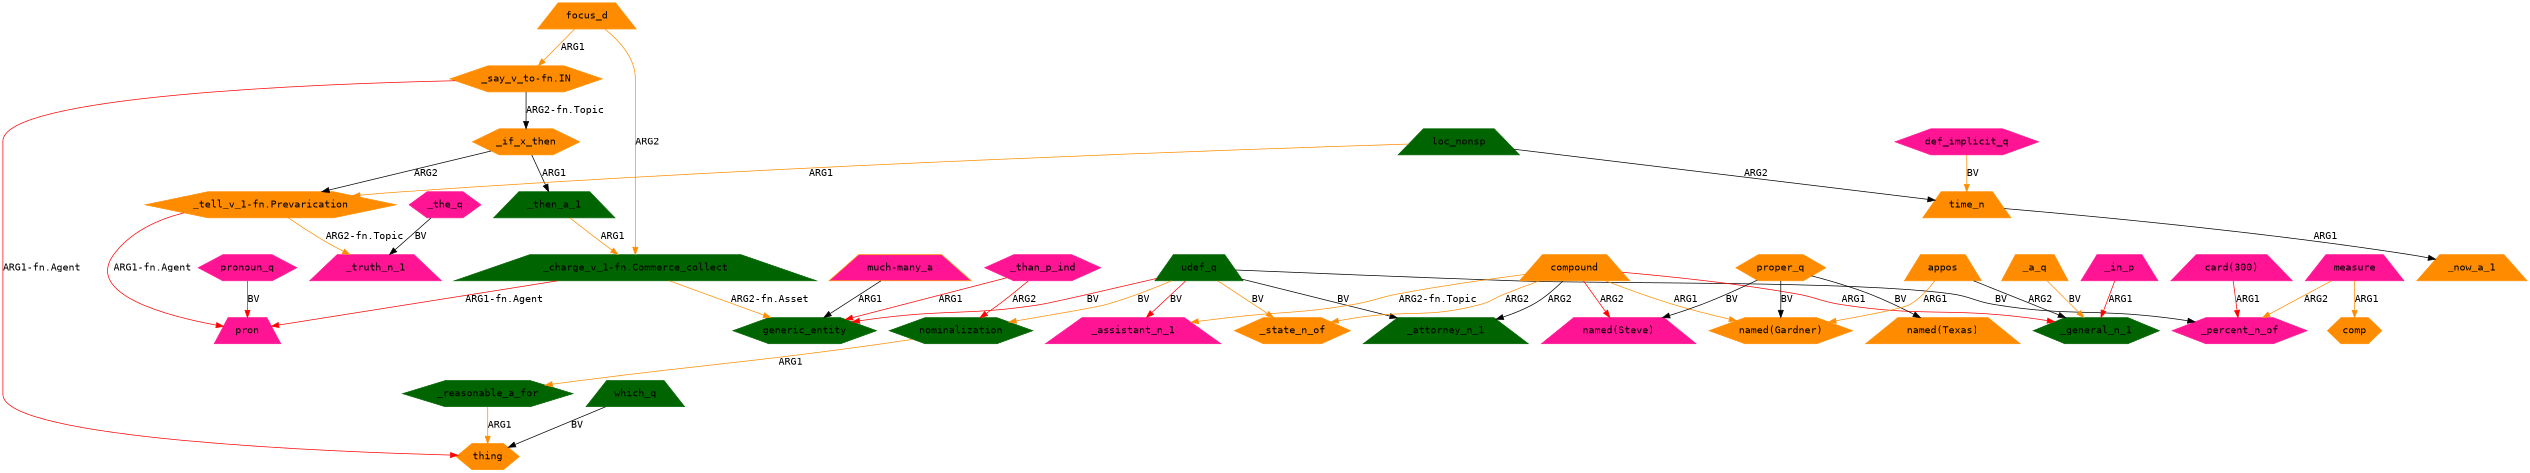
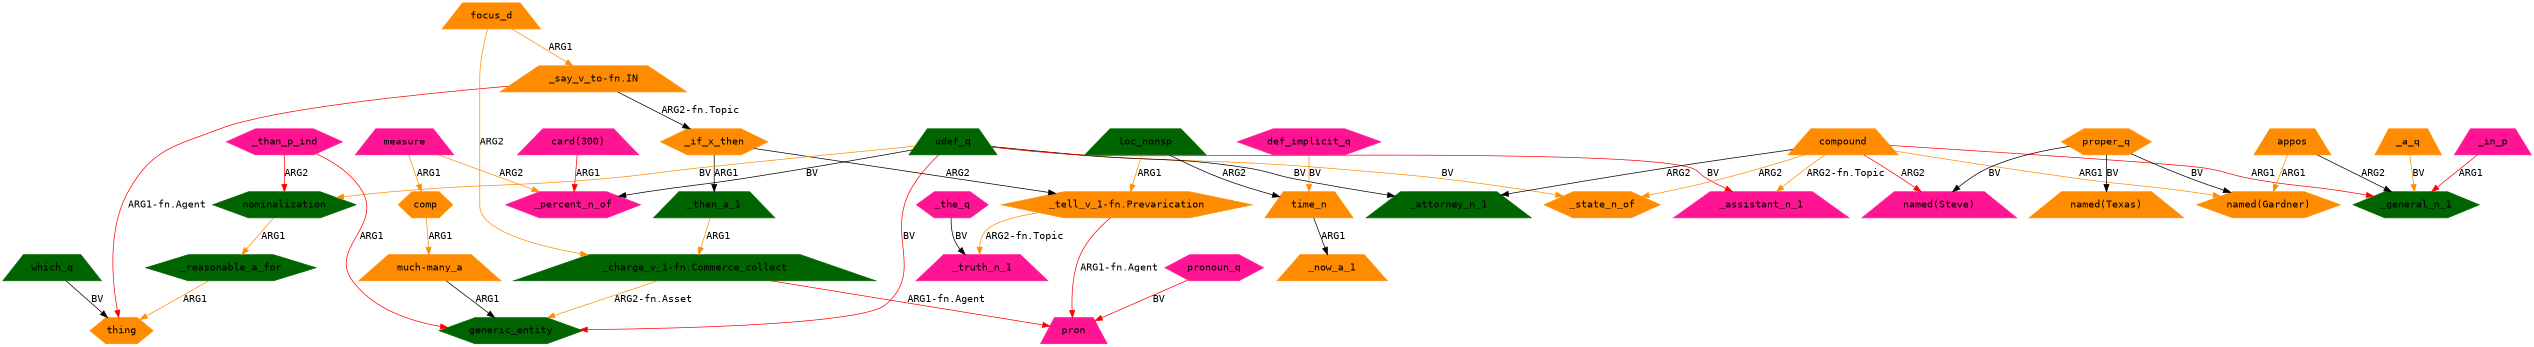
  digraph {
    fontname="DejaVu Sans Mono"
    node [color=darkorange fontname="DejaVu Sans Mono" shape=trapezium style=filled]
    edge [color=darkorange fontname="DejaVu Sans Mono"]
    _if_x_then [shape=hexagon]
    "_tell_v_1-fn.Prevarication" [shape=hexagon]
    _then_a_1 [color=darkgreen]
    _truth_n_1 [color=deeppink]
    pron [color=deeppink]
    "_charge_v_1-fn.Commerce_collect" [color=darkgreen]
    generic_entity [color=darkgreen shape=hexagon]
-   "_say_v_to-fn.IN" [shape=hexagon]
+   "_say_v_to-fn.IN"
    thing [shape=hexagon]
    "named(Gardner)" [shape=hexagon]
    udef_q [color=darkgreen]
    _state_n_of [shape=hexagon]
    nominalization [color=darkgreen shape=hexagon]
    _attorney_n_1 [color=darkgreen]
    _assistant_n_1 [color=deeppink]
    _percent_n_of [color=deeppink shape=hexagon]
    _reasonable_a_for [color=darkgreen shape=hexagon]
    focus_d
    compound
    "named(Steve)" [color=deeppink]
    _general_n_1 [color=darkgreen shape=hexagon]
-   "much-many_a" [fillcolor=deeppink]
+   "much-many_a"
    loc_nonsp [color=darkgreen]
    time_n
    _now_a_1
    _a_q
    _the_q [color=deeppink shape=hexagon]
    measure [color=deeppink]
    comp [shape=hexagon]
    proper_q [shape=hexagon]
    "named(Texas)"
    appos
    "card(300)" [color=deeppink]
    _in_p [color=deeppink]
    pronoun_q [color=deeppink shape=hexagon]
    _than_p_ind [color=deeppink shape=hexagon]
    def_implicit_q [color=deeppink shape=hexagon]
    which_q [color=darkgreen]
    _if_x_then -> "_tell_v_1-fn.Prevarication" [color=black label=ARG2]
    _if_x_then -> _then_a_1 [color=black label=ARG1]
    "_tell_v_1-fn.Prevarication" -> _truth_n_1 [label="ARG2-fn.Topic"]
    "_tell_v_1-fn.Prevarication" -> pron [color=red label="ARG1-fn.Agent"]
    _then_a_1 -> "_charge_v_1-fn.Commerce_collect" [label=ARG1]
    "_charge_v_1-fn.Commerce_collect" -> pron [color=red label="ARG1-fn.Agent"]
    "_charge_v_1-fn.Commerce_collect" -> generic_entity [label="ARG2-fn.Asset"]
    "_say_v_to-fn.IN" -> _if_x_then [color=black label="ARG2-fn.Topic"]
    "_say_v_to-fn.IN" -> thing [color=red label="ARG1-fn.Agent"]
    udef_q -> generic_entity [color=red label=BV]
    udef_q -> _state_n_of [label=BV]
    udef_q -> nominalization [label=BV]
    udef_q -> _attorney_n_1 [color=black label=BV]
    udef_q -> _assistant_n_1 [color=red label=BV]
    udef_q -> _percent_n_of [color=black label=BV]
    nominalization -> _reasonable_a_for [label=ARG1]
    _reasonable_a_for -> thing [label=ARG1]
    focus_d -> "_charge_v_1-fn.Commerce_collect" [label=ARG2]
    focus_d -> "_say_v_to-fn.IN" [label=ARG1]
    compound -> "named(Gardner)" [label=ARG1]
    compound -> _state_n_of [label=ARG2]
    compound -> _attorney_n_1 [color=black label=ARG2]
    compound -> _assistant_n_1 [label="ARG2-fn.Topic"]
    compound -> "named(Steve)" [color=red label=ARG2]
    compound -> _general_n_1 [color=red label=ARG1]
    "much-many_a" -> generic_entity [color=black label=ARG1]
    loc_nonsp -> "_tell_v_1-fn.Prevarication" [label=ARG1]
    loc_nonsp -> time_n [color=black label=ARG2]
    time_n -> _now_a_1 [color=black label=ARG1]
    _a_q -> _general_n_1 [label=BV]
    _the_q -> _truth_n_1 [color=black label=BV]
    measure -> _percent_n_of [label=ARG2]
    measure -> comp [label=ARG1]
+   comp -> "much-many_a" [label=ARG1]
    proper_q -> "named(Gardner)" [color=black label=BV]
    proper_q -> "named(Steve)" [color=black label=BV]
    proper_q -> "named(Texas)" [color=black label=BV]
    appos -> "named(Gardner)" [label=ARG1]
    appos -> _general_n_1 [color=black label=ARG2]
    "card(300)" -> _percent_n_of [color=red label=ARG1]
    _in_p -> _general_n_1 [color=red label=ARG1]
    pronoun_q -> pron [color=red label=BV]
    _than_p_ind -> generic_entity [color=red label=ARG1]
    _than_p_ind -> nominalization [color=red label=ARG2]
    def_implicit_q -> time_n [label=BV]
    which_q -> thing [color=black label=BV]
  }
